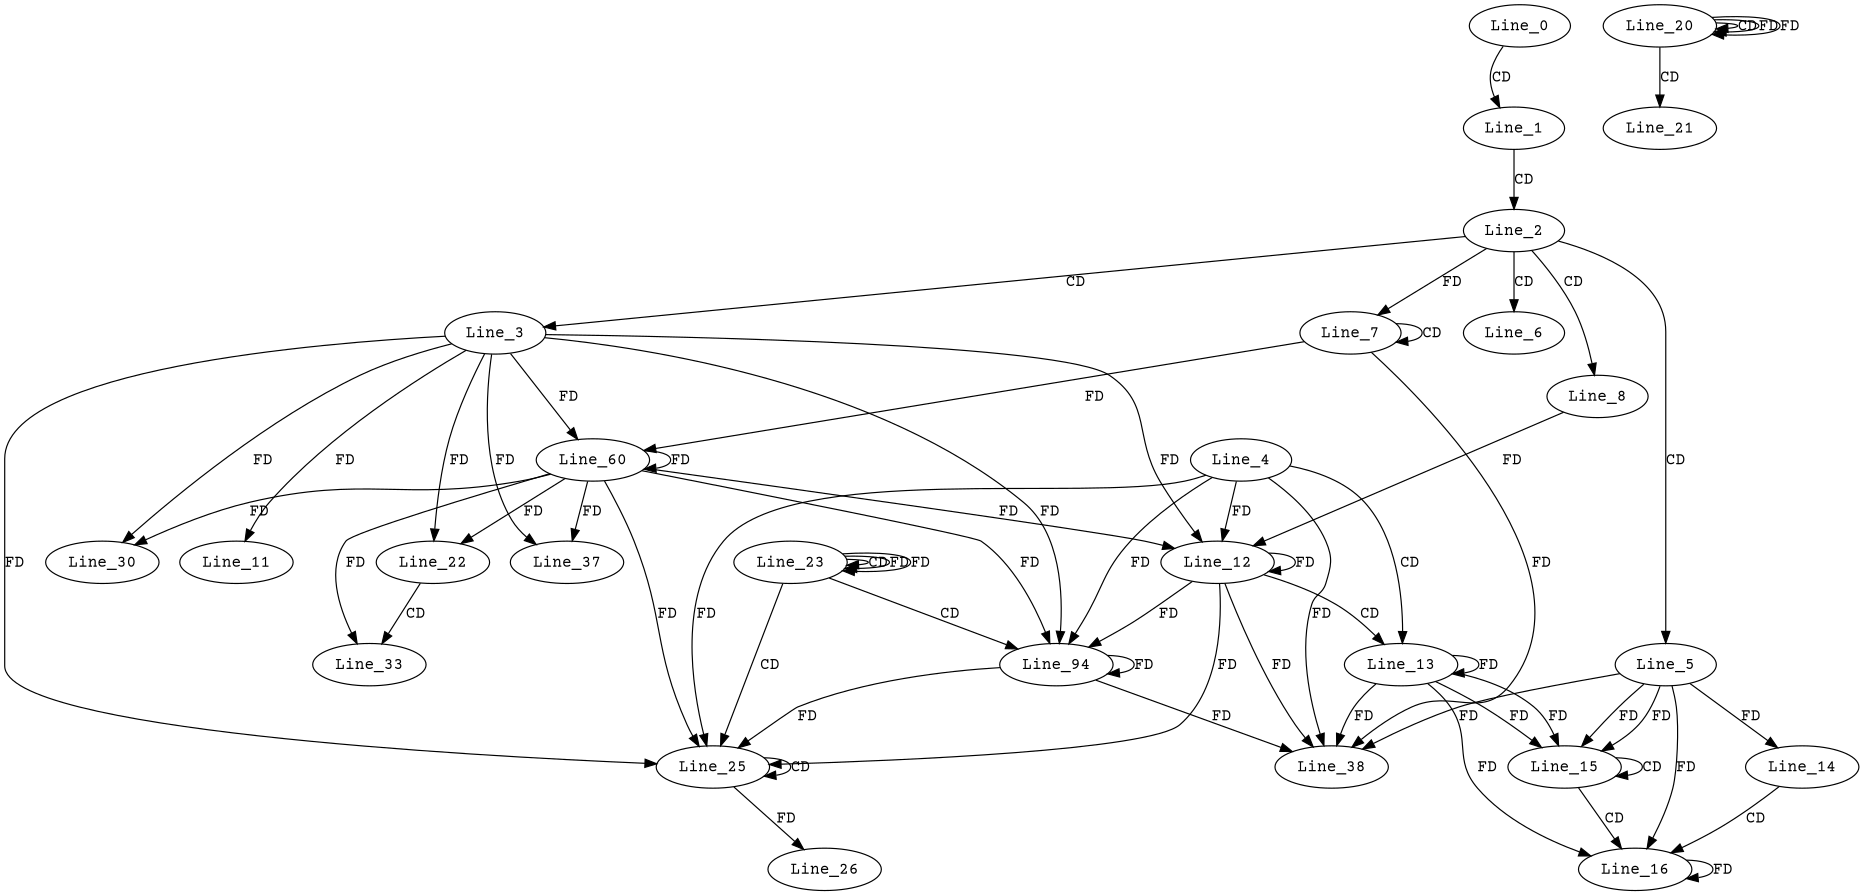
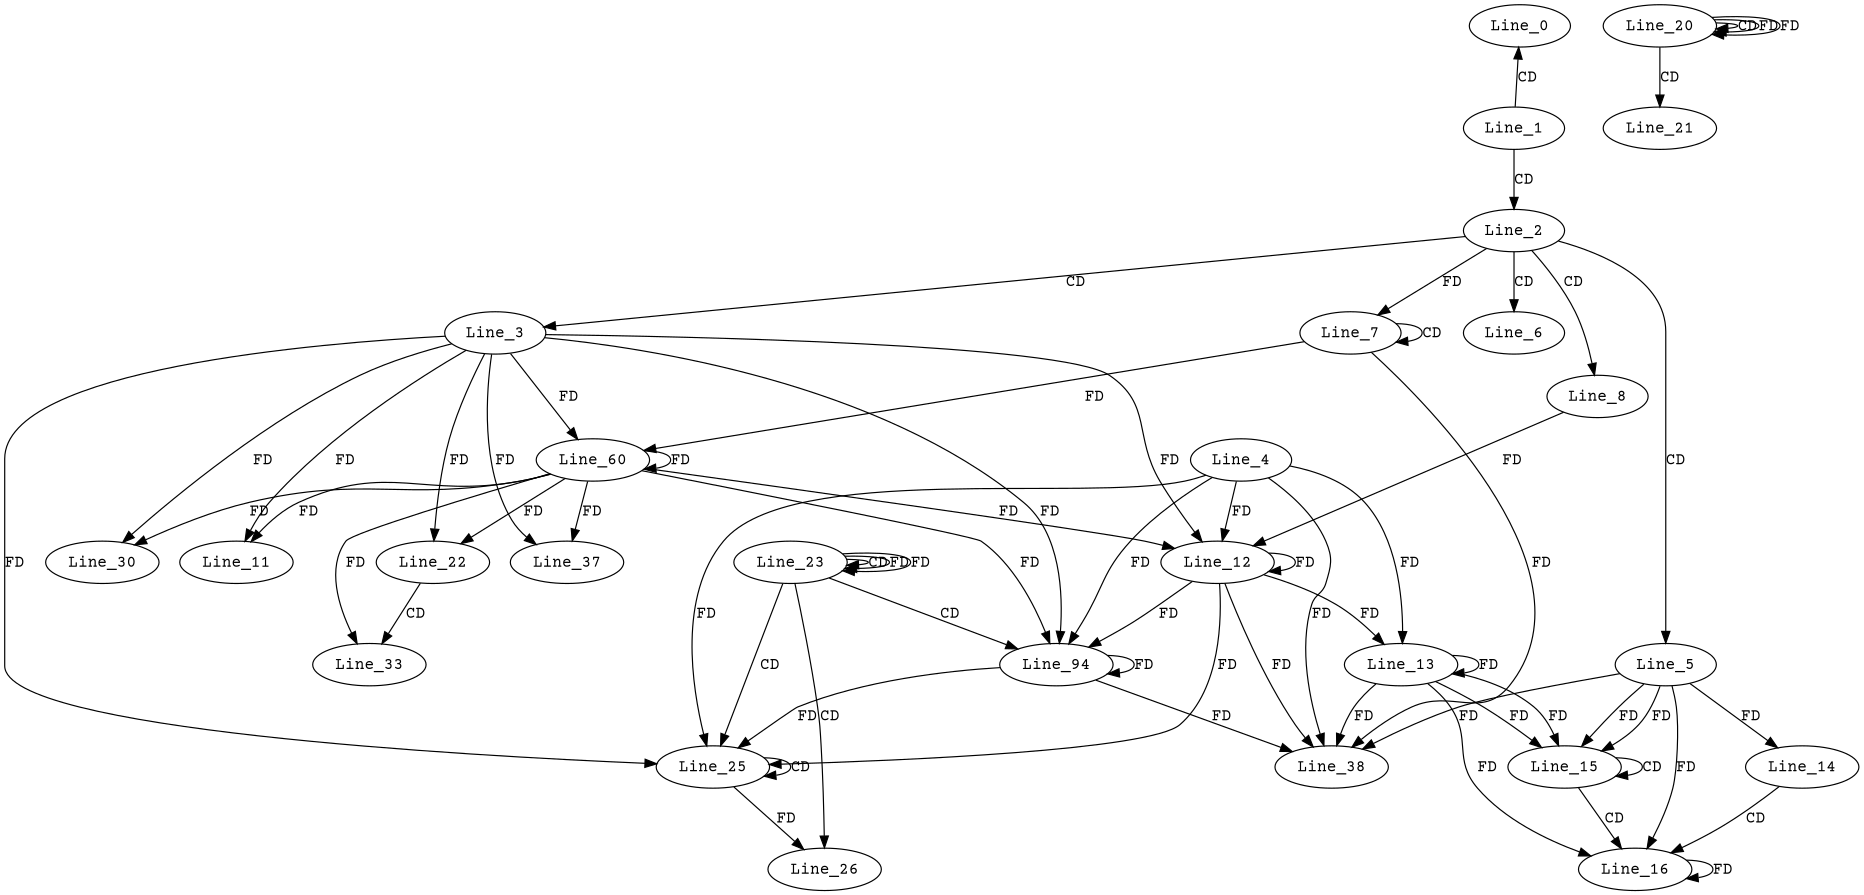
  digraph {
    fontname="Courier Prime"
    node [fontname="Courier Prime"]
    edge [fontname="Courier Prime"]
    Line_0
    Line_1
    Line_2
    Line_3
    Line_5
    Line_6
    Line_7
    Line_8
    n9 [label=Line_60]
    Line_11
    Line_12
    n12 [label=Line_94]
    Line_30
    n14 [label=Line_22]
    Line_37
    Line_25
    Line_4
    Line_13
    Line_38
    Line_15
    Line_16
    Line_14
    Line_33
    Line_26
    Line_20
    Line_21
    Line_23
-   Line_0 -> Line_1 [label=CD]
+   Line_1 -> Line_0 [label=CD]
    Line_1 -> Line_2 [label=CD]
    Line_2 -> Line_3 [label=CD]
    Line_2 -> Line_5 [label=CD]
    Line_2 -> Line_6 [label=CD]
    Line_2 -> Line_7 [label=FD]
    Line_2 -> Line_8 [label=CD]
    Line_3 -> n9 [label=FD]
    Line_3 -> Line_11 [label=FD]
    Line_3 -> Line_12 [label=FD]
    Line_3 -> n12 [label=FD]
    Line_3 -> Line_30 [label=FD]
    Line_3 -> n14 [label=FD]
    Line_3 -> Line_37 [label=FD]
    Line_3 -> Line_25 [label=FD]
    Line_5 -> Line_38 [label=FD]
    Line_5 -> Line_15 [label=FD]
    Line_5 -> Line_15 [label=FD]
    Line_5 -> Line_16 [label=FD]
    Line_5 -> Line_14 [label=FD]
    Line_7 -> Line_7 [label=CD]
    Line_7 -> n9 [label=FD]
    Line_7 -> Line_38 [label=FD]
    Line_8 -> Line_12 [label=FD]
    n9 -> n9 [label=FD]
-   n9 -> Line_25 [label=FD]
+   n9 -> Line_11 [label=FD]
    n9 -> Line_12 [label=FD]
    n9 -> n12 [label=FD]
    n9 -> Line_30 [label=FD]
    n9 -> n14 [label=FD]
    n9 -> Line_37 [label=FD]
    n9 -> Line_33 [label=FD]
    Line_12 -> Line_12 [label=FD]
    Line_12 -> n12 [label=FD]
    Line_12 -> Line_25 [label=FD]
-   Line_12 -> Line_13 [label=CD]
+   Line_12 -> Line_13 [label=FD]
    Line_12 -> Line_38 [label=FD]
    n12 -> n12 [label=FD]
    n12 -> Line_25 [label=FD]
    n12 -> Line_38 [label=FD]
    n14 -> Line_33 [label=CD]
    Line_25 -> Line_25 [label=CD]
    Line_25 -> Line_26 [label=FD]
    Line_4 -> Line_12 [label=FD]
    Line_4 -> n12 [label=FD]
    Line_4 -> Line_25 [label=FD]
-   Line_4 -> Line_13 [label=CD]
+   Line_4 -> Line_13 [label=FD]
    Line_4 -> Line_38 [label=FD]
    Line_13 -> Line_13 [label=FD]
    Line_13 -> Line_38 [label=FD]
    Line_13 -> Line_15 [label=FD]
    Line_13 -> Line_15 [label=FD]
    Line_13 -> Line_16 [label=FD]
    Line_15 -> Line_15 [label=CD]
    Line_15 -> Line_16 [label=CD]
    Line_16 -> Line_16 [label=FD]
    Line_14 -> Line_16 [label=CD]
    Line_20 -> Line_20 [label=CD]
    Line_20 -> Line_20 [label=FD]
    Line_20 -> Line_20 [label=FD]
    Line_20 -> Line_21 [label=CD]
    Line_23 -> n12 [label=CD]
    Line_23 -> Line_25 [label=CD]
+   Line_23 -> Line_26 [label=CD]
    Line_23 -> Line_23 [label=CD]
    Line_23 -> Line_23 [label=FD]
    Line_23 -> Line_23 [label=FD]
  }
